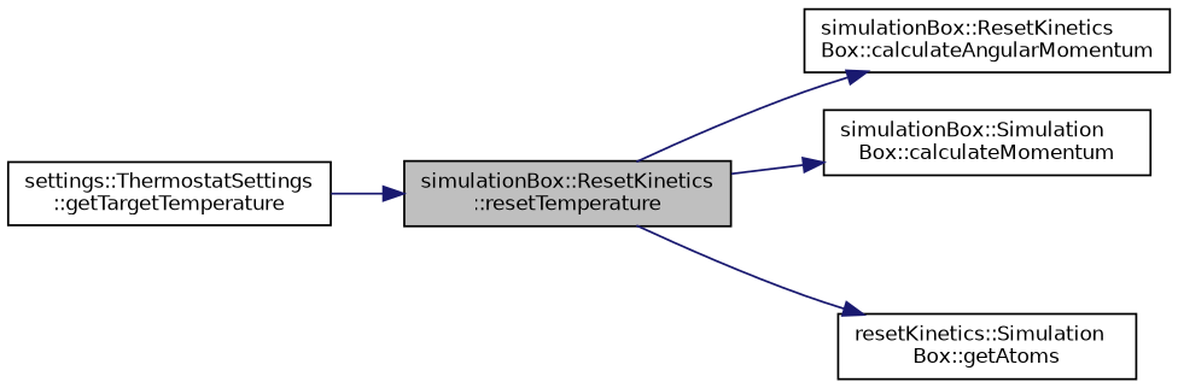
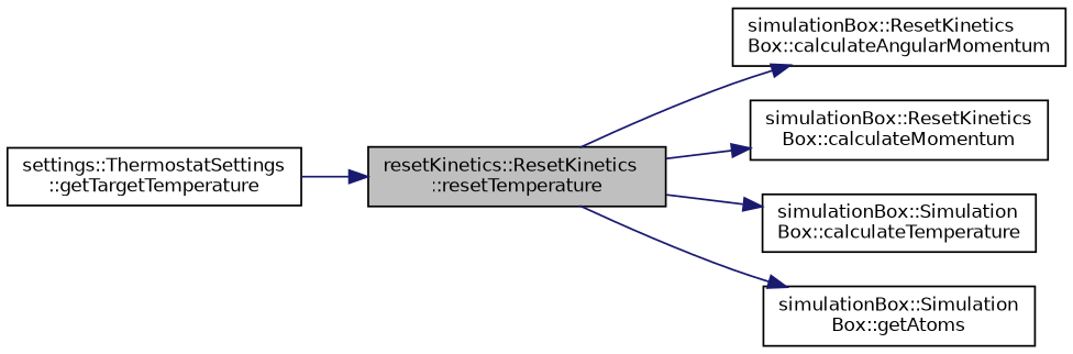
  digraph {
    rankdir=LR
    node [color=black fillcolor=white fontname=Helvetica fontsize=10 shape=record style=filled]
    edge [color=midnightblue fontname=Helvetica fontsize=10 labelfontname=Helvetica labelfontsize=10 style=solid]
-   n1 [fillcolor=grey75 fontcolor=black height=0.2 label="simulationBox::ResetKinetics\l::resetTemperature" width=0.4]
+   n1 [fillcolor=grey75 fontcolor=black height=0.2 label="resetKinetics::ResetKinetics\l::resetTemperature" width=0.4]
    n2 [height=0.2 label="simulationBox::ResetKinetics\lBox::calculateAngularMomentum" width=0.4]
-   n3 [height=0.2 label="simulationBox::Simulation\lBox::calculateMomentum" width=0.4]
-   n5 [height=0.2 label="resetKinetics::Simulation\lBox::getAtoms" width=0.4]
+   n3 [height=0.2 label="simulationBox::ResetKinetics\lBox::calculateMomentum" width=0.4]
+   n4 [height=0.2 label="simulationBox::Simulation\lBox::calculateTemperature" width=0.4]
+   n5 [height=0.2 label="simulationBox::Simulation\lBox::getAtoms" width=0.4]
    n6 [height=0.2 label="settings::ThermostatSettings\l::getTargetTemperature" width=0.4]
    n1 -> n2
    n1 -> n3
+   n1 -> n4
    n1 -> n5
    n6 -> n1
  }
